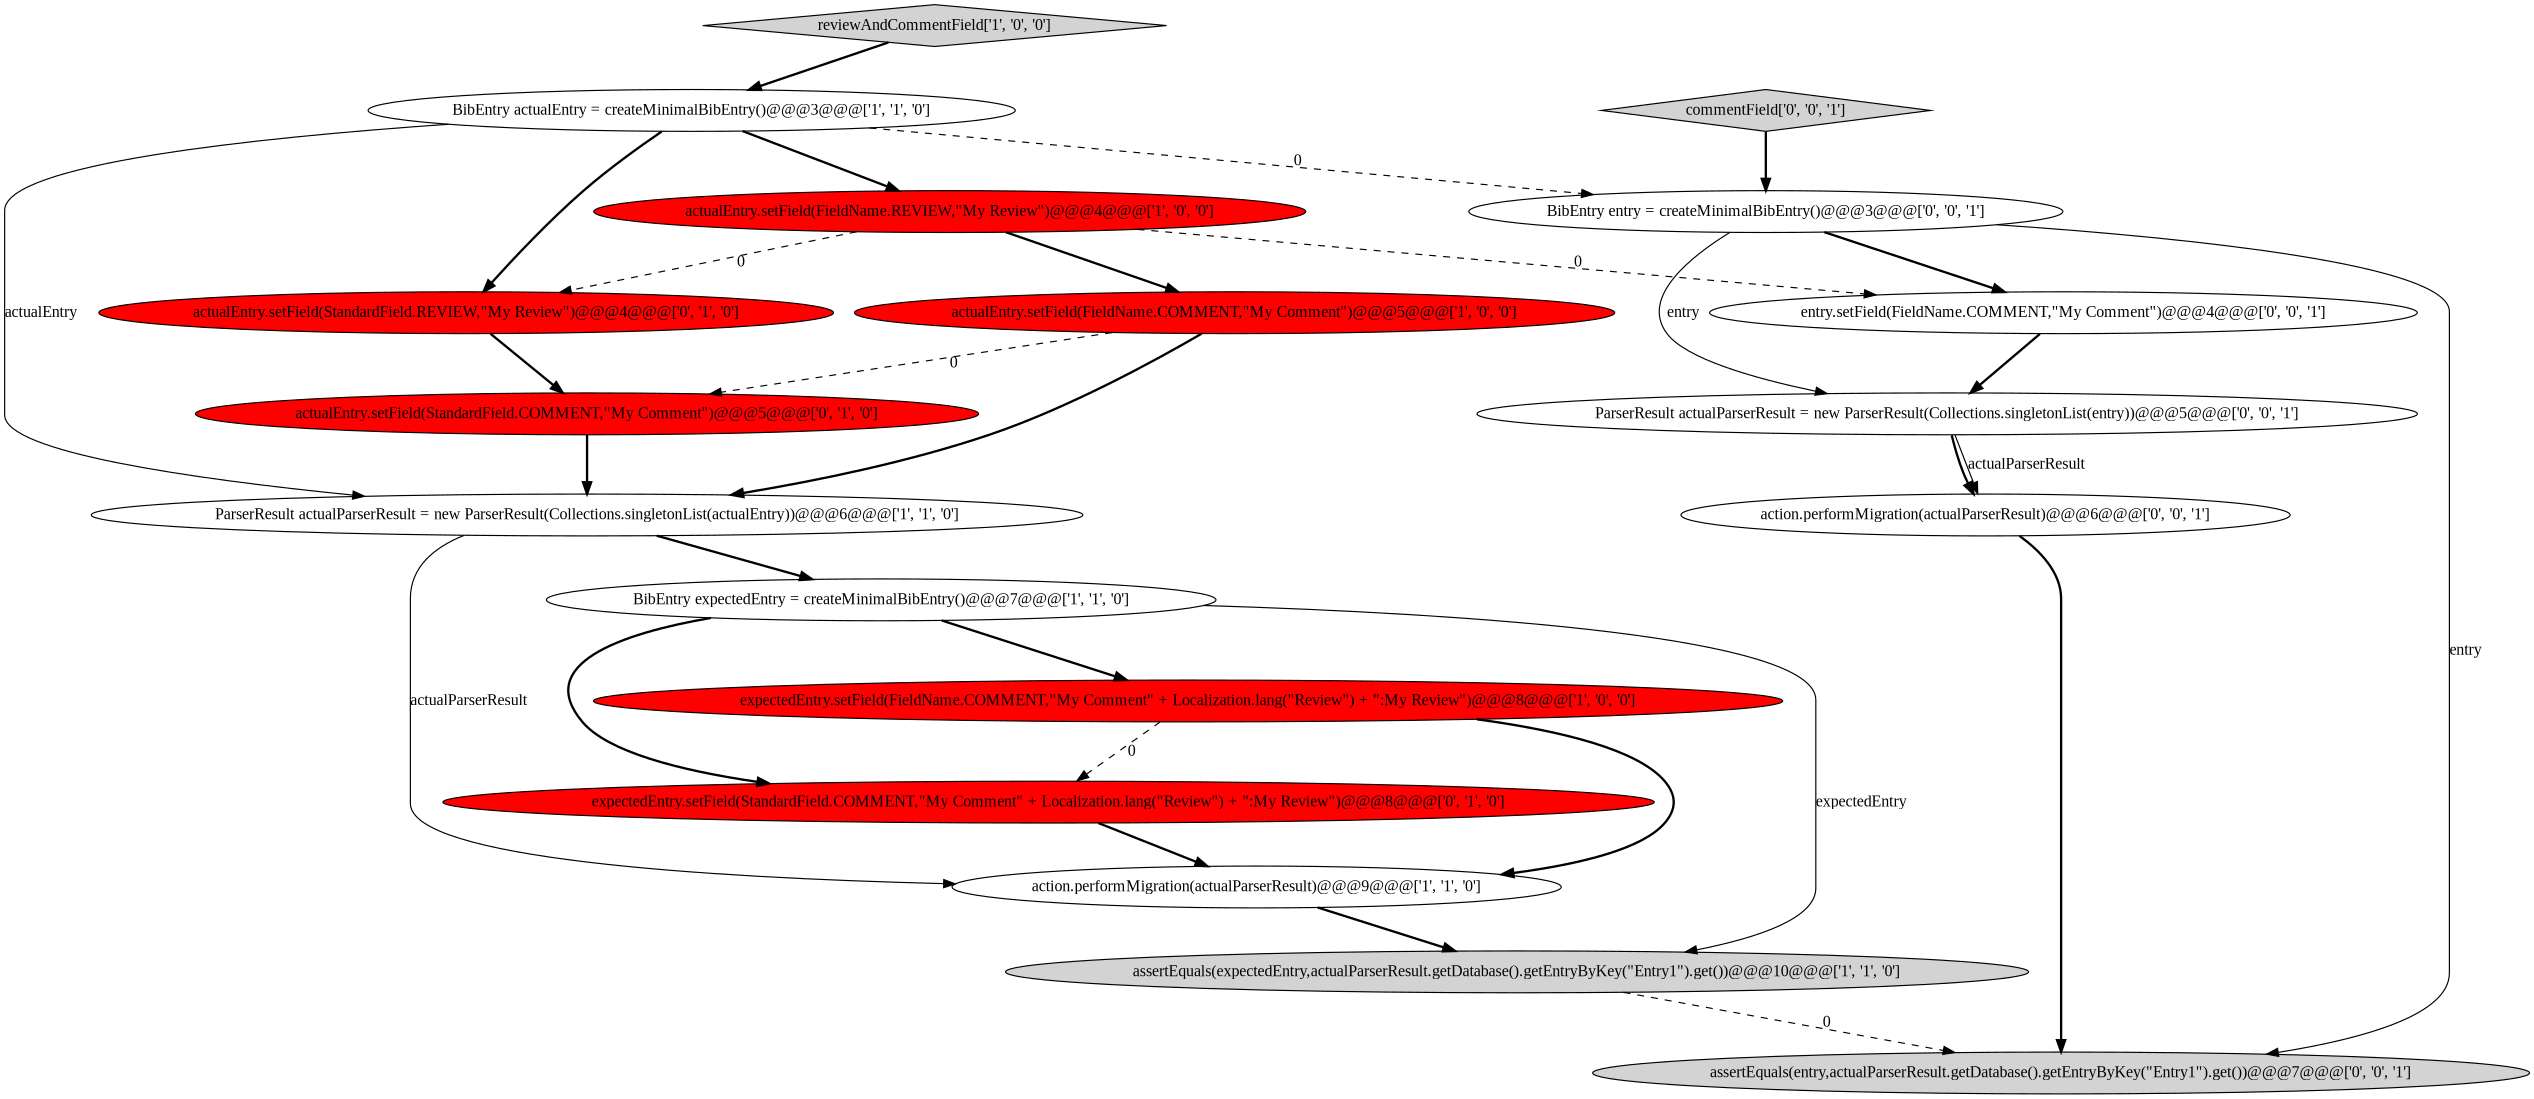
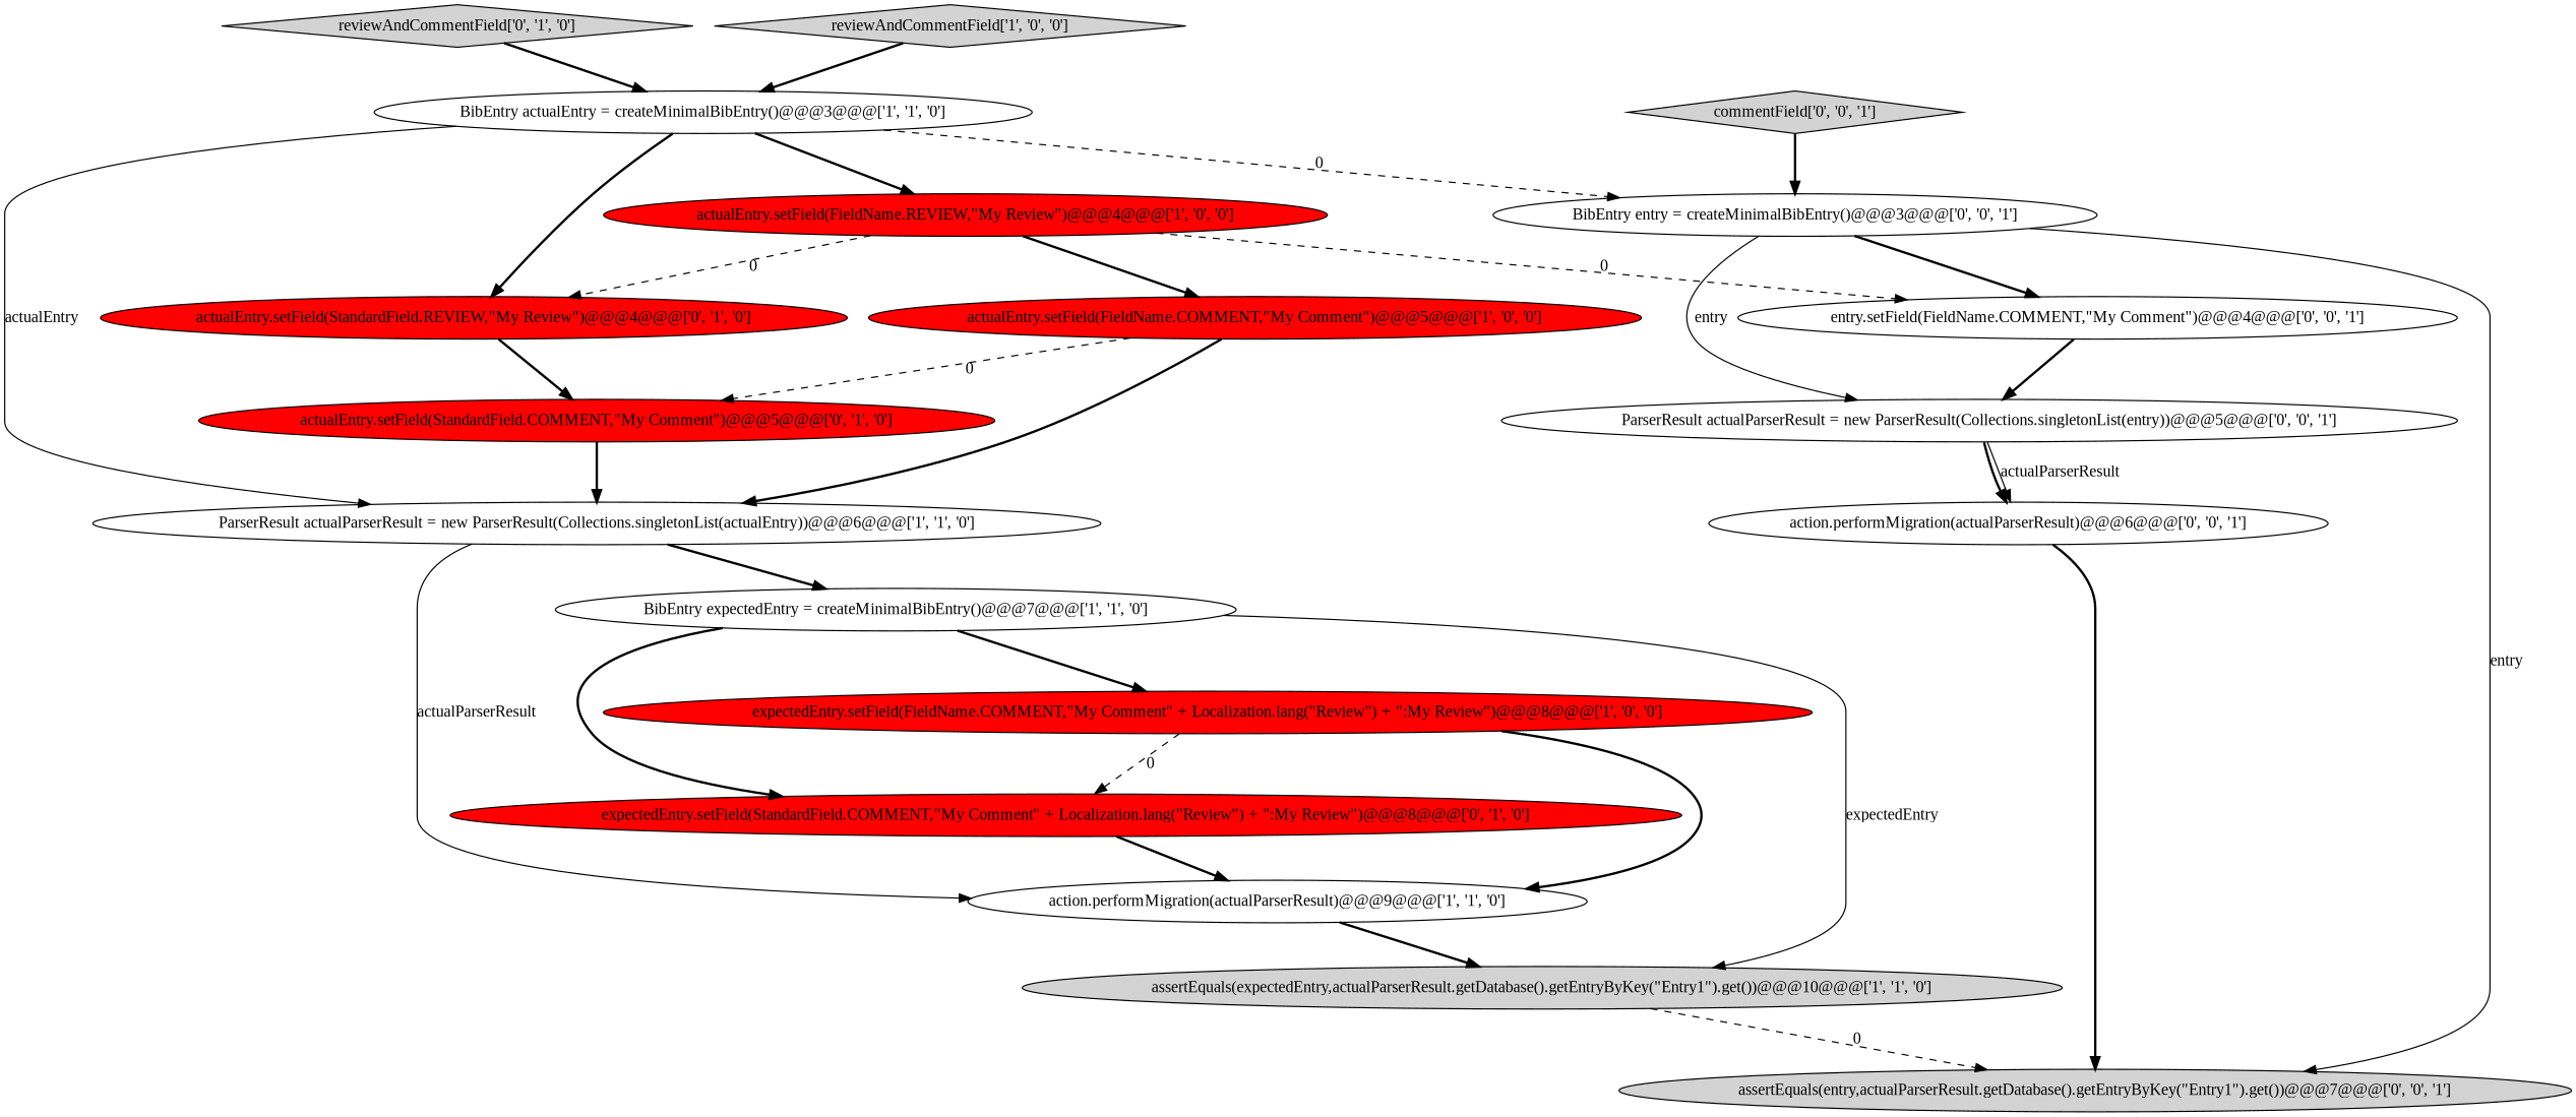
  digraph {
    fontname="Liberation Serif"
    node [fillcolor=white shape=ellipse style=filled fontname="Liberation Serif"]
    edge [style=bold fontname="Liberation Serif"]
    n1 [fillcolor=red label="actualEntry.setField(FieldName.REVIEW,\"My Review\")@@@4@@@['1', '0', '0']"]
    n2 [label="entry.setField(FieldName.COMMENT,\"My Comment\")@@@4@@@['0', '0', '1']"]
    n3 [fillcolor=red label="actualEntry.setField(FieldName.COMMENT,\"My Comment\")@@@5@@@['1', '0', '0']"]
    n4 [fillcolor=red label="actualEntry.setField(StandardField.REVIEW,\"My Review\")@@@4@@@['0', '1', '0']"]
    n5 [label="ParserResult actualParserResult = new ParserResult(Collections.singletonList(entry))@@@5@@@['0', '0', '1']"]
    n6 [label="action.performMigration(actualParserResult)@@@6@@@['0', '0', '1']"]
    n7 [fillcolor=lightgray label="assertEquals(entry,actualParserResult.getDatabase().getEntryByKey(\"Entry1\").get())@@@7@@@['0', '0', '1']"]
    n8 [fillcolor=lightgray label="assertEquals(expectedEntry,actualParserResult.getDatabase().getEntryByKey(\"Entry1\").get())@@@10@@@['1', '1', '0']"]
+   n9 [fillcolor=lightgray label="reviewAndCommentField['0', '1', '0']" shape=diamond]
    n10 [label="BibEntry actualEntry = createMinimalBibEntry()@@@3@@@['1', '1', '0']"]
    n11 [label="ParserResult actualParserResult = new ParserResult(Collections.singletonList(actualEntry))@@@6@@@['1', '1', '0']"]
    n12 [fillcolor=red label="actualEntry.setField(StandardField.COMMENT,\"My Comment\")@@@5@@@['0', '1', '0']"]
    n13 [fillcolor=red label="expectedEntry.setField(StandardField.COMMENT,\"My Comment\" + Localization.lang(\"Review\") + \":My Review\")@@@8@@@['0', '1', '0']"]
    n14 [label="action.performMigration(actualParserResult)@@@9@@@['1', '1', '0']"]
    n15 [label="BibEntry expectedEntry = createMinimalBibEntry()@@@7@@@['1', '1', '0']"]
    n16 [fillcolor=red label="expectedEntry.setField(FieldName.COMMENT,\"My Comment\" + Localization.lang(\"Review\") + \":My Review\")@@@8@@@['1', '0', '0']"]
    n17 [fillcolor=lightgray label="commentField['0', '0', '1']" shape=diamond]
    n18 [label="BibEntry entry = createMinimalBibEntry()@@@3@@@['0', '0', '1']"]
    n19 [fillcolor=lightgray label="reviewAndCommentField['1', '0', '0']" shape=diamond]
    n1 -> n2 [label=0 style=dashed]
    n1 -> n3
    n1 -> n4 [label=0 style=dashed]
    n2 -> n5
    n3 -> n11
    n3 -> n12 [label=0 style=dashed]
    n4 -> n12
    n5 -> n6 [label=actualParserResult style=solid]
    n5 -> n6
    n6 -> n7
    n8 -> n7 [label=0 style=dashed]
+   n9 -> n10
    n10 -> n1
    n10 -> n4
    n10 -> n11 [label=actualEntry style=solid]
    n10 -> n18 [label=0 style=dashed]
    n11 -> n14 [label=actualParserResult style=solid]
    n11 -> n15
    n12 -> n11
    n13 -> n14
    n14 -> n8
    n15 -> n8 [label=expectedEntry style=solid]
    n15 -> n13
    n15 -> n16
    n16 -> n13 [label=0 style=dashed]
    n16 -> n14
    n17 -> n18
    n18 -> n2
    n18 -> n5 [label=entry style=solid]
    n18 -> n7 [label=entry style=solid]
    n19 -> n10
  }
